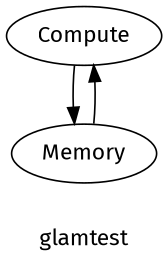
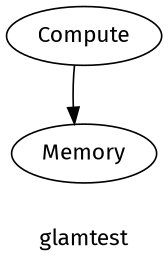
  digraph {
    function_name=test
    label=glamtest
    module_name=test
    fontname="Fira Sans"
    node [data_type=int64 fontname="Fira Sans"]
    edge [fontname="Fira Sans"]
    n1 [distance=2 label=Compute length=2 operation=add]
    n2 [distance=1 label=Memory length=1 mask=24 operation=load stride=4]
    n1 -> n2 [type=0]
-   n2 -> n1 [condition=500000 type=1]
  }
